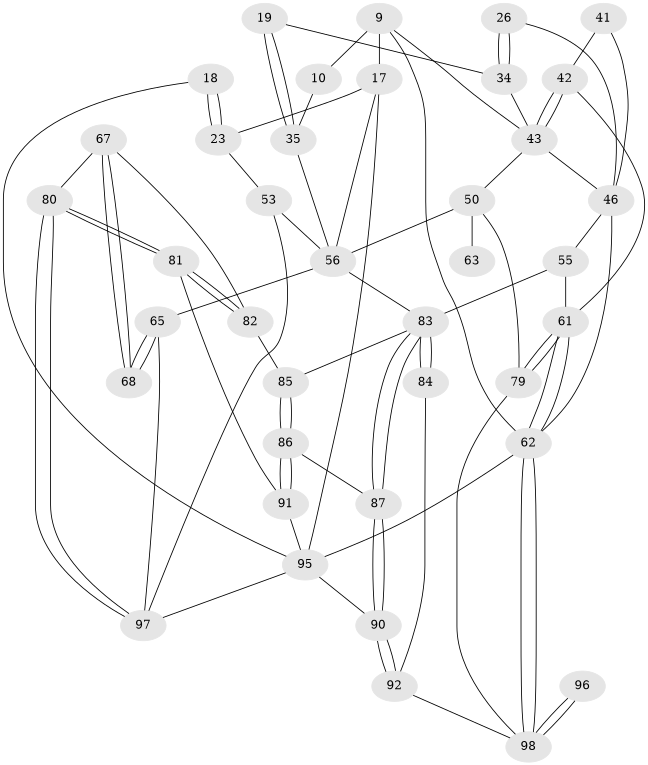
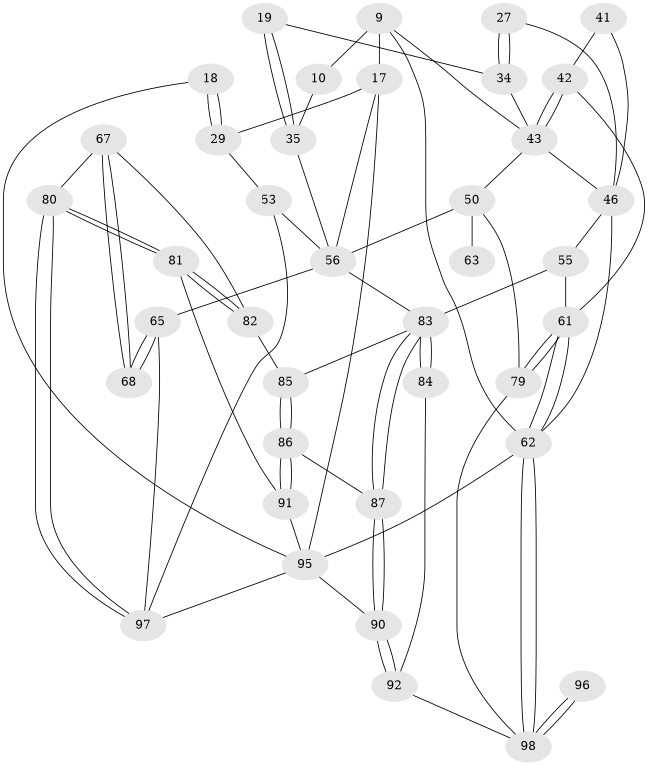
  graph {
    node [color=gray90 style=filled]
    9 [super="+8"]
    10
    17 [super="+11"]
    62 [super="+3"]
    43 [super="+40"]
    35 [super="+13+14"]
-   29 [super="+16+15" label=23]
+   29 [super="+16+15"]
    56 [super="+36+37+32"]
    95 [super="+94+72"]
    34 [super="+20+22"]
    98 [super="+78+77+93"]
    n12 [label=53]
    65 [super="+64+49"]
    83 [super="+71+58+74"]
    97 [super="+73+48"]
    90 [super="+89"]
    18
    19
-   26 [super="+25+23"]
+   26 [super="+25+23" label=27]
    46 [super="+45+44+28"]
    55 [super="+54"]
    50 [super="+39"]
    41
    42
    61 [super="+60+53+52"]
    79 [super="+51"]
    63 [super="+59"]
    68
    85 [super="+70"]
    84 [super="+75"]
    87
    67
    80 [super="+66"]
    82 [super="+69"]
    81
    91
    86
    92 [super="+88"]
    96
    9 -- 10 [weight=2]
    9 -- 17
    9 -- 62
    9 -- 43
    10 -- 35
    17 -- 29 [weight=2]
    17 -- 56 [weight=2]
    17 -- 95
    62 -- 95 [weight=2]
    62 -- 98
    62 -- 98
    43 -- 46
    43 -- 50
    35 -- 56 [weight=2]
    29 -- n12
    56 -- 65 [weight=2]
    56 -- 83
    95 -- 97 [weight=2]
    95 -- 90
    34 -- 43
    n12 -- 56
    n12 -- 97
    65 -- 97
    65 -- 68 [weight=2]
    65 -- 68
    83 -- 85
    83 -- 84 [weight=2]
    83 -- 84
    83 -- 87
    83 -- 87
    90 -- 92 [weight=2]
    90 -- 92
    18 -- 29 [weight=2]
    18 -- 29
    18 -- 95
    19 -- 35 [weight=2]
    19 -- 35
    19 -- 34
    26 -- 34 [weight=3]
    26 -- 34
    26 -- 46 [weight=2]
    46 -- 62
    46 -- 55 [weight=2]
    55 -- 83 [weight=2]
    55 -- 61 [weight=2]
    50 -- 56
    50 -- 79
    50 -- 63 [weight=2]
    41 -- 46
    41 -- 42
    42 -- 43
    42 -- 43
    42 -- 61
    61 -- 62
    61 -- 62
    61 -- 79 [weight=2]
    61 -- 79
    79 -- 98
    85 -- 86
    85 -- 86
    84 -- 92
    87 -- 90
    87 -- 90
    67 -- 68
    67 -- 68
    67 -- 80
    67 -- 82
    80 -- 97 [weight=2]
    80 -- 97
    80 -- 81
    80 -- 81
    82 -- 85 [weight=2]
    81 -- 82
    81 -- 82
    81 -- 91
    91 -- 95
    86 -- 87
    86 -- 91
    86 -- 91
    92 -- 98 [weight=2]
    96 -- 98 [weight=2]
    96 -- 98
  }
